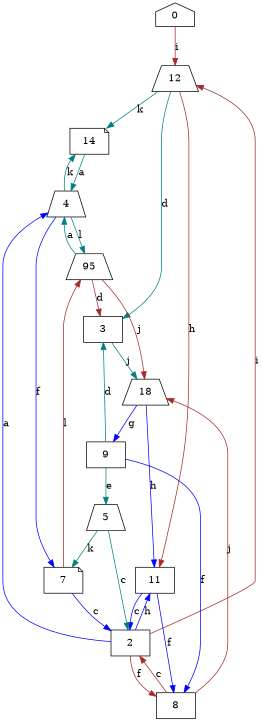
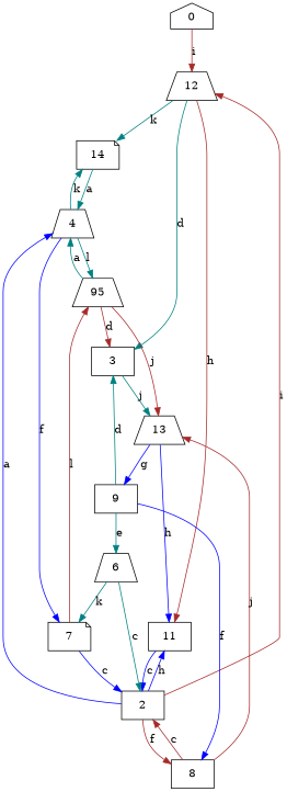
  strict digraph {
    node [shape=trapezium]
    edge [color=teal]
    0 [shape=house]
    12
    14 [shape=note]
    11 [shape=box]
    3 [shape=box]
    n6 [label=4]
    7 [shape=note]
    n8 [label=95]
    2 [shape=box]
-   13 [label=18]
+   13
    8 [shape=box]
    9 [shape=box]
-   6 [label=5]
+   6
    0 -> 12 [color=brown label=i]
    12 -> 14 [label=k]
    12 -> 11 [color=brown label=h]
    12 -> 3 [label=d]
    14 -> n6 [label=a]
    11 -> 2 [color=blue label=c]
-   11 -> 8 [color=blue label=f]
    3 -> 13 [label=j]
    n6 -> 14 [label=k]
    n6 -> 7 [color=blue label=f]
    n6 -> n8 [label=l]
    7 -> n8 [color=brown label=l]
    7 -> 2 [color=blue label=c]
    n8 -> 3 [color=brown label=d]
    n8 -> n6 [label=a]
    n8 -> 13 [color=brown label=j]
    2 -> 12 [color=brown label=i]
    2 -> 11 [color=blue label=h]
    2 -> n6 [color=blue label=a]
    2 -> 8 [color=brown label=f]
    13 -> 11 [color=blue label=h]
    13 -> 9 [color=blue label=g]
    8 -> 2 [color=brown label=c]
    8 -> 13 [color=brown label=j]
    9 -> 3 [label=d]
    9 -> 8 [color=blue label=f]
    9 -> 6 [label=e]
    6 -> 7 [label=k]
    6 -> 2 [label=c]
  }
